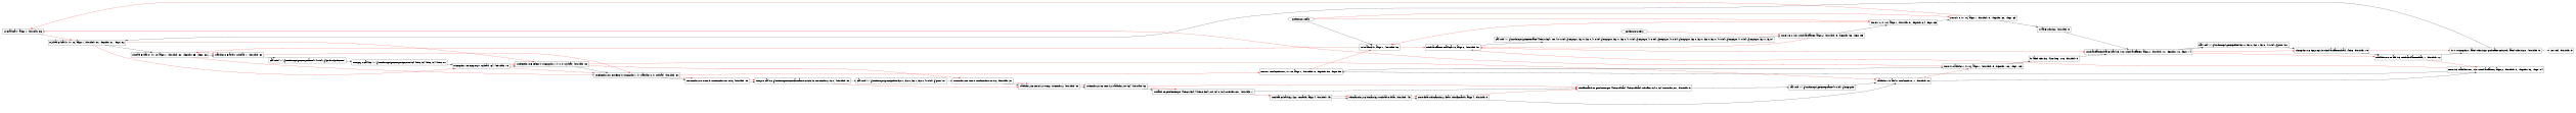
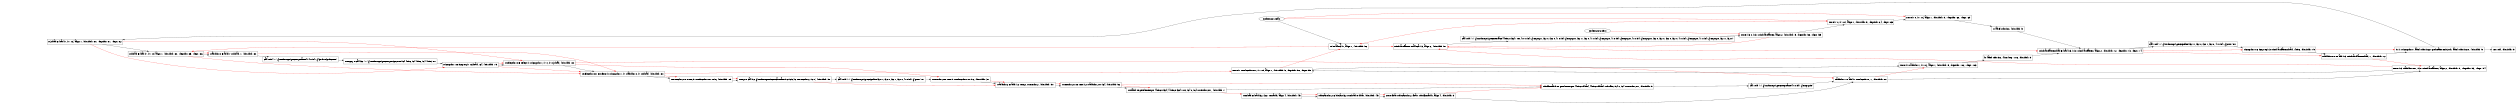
  digraph {
    rankdir=LR
    node [shape=record]
    edge [color=red]
-   n1 [label="  %j = alloca i7, align 1, !bitwidth !56"]
    n2 [label="  %j_load = load i7, i7* %j, align 1, !bitwidth !80, !dep_idx !81, !deps !82"]
    n3 [label="  %i = alloca i7, align 1, !bitwidth !56"]
    n4 [label="  %indvar_flatten = alloca i13, align 2, !bitwidth !57"]
    n5 [label="  %i_load = load i7, i7* %i, align 1, !bitwidth !80, !dep_idx !85, !deps !86"]
    n6 [label="  %icmp_ln11 = icmp eq i7 %j_load, -64, !bitwidth !79"]
    n7 [label="  %select_ln10 = select i1 %icmp_ln11, i7 0, i7 %j_load, !bitwidth !80"]
    n8 [label="  call void (...) @_ssdm_op_SpecInterface([4096 x i32]* %A, [10 x i8]* @empty_1, i32 0, i32 0, [1 x i8]* @empty_0, i32 -1, i32 0, [1 x i8]* @empty_0, [1 x i8]* @empty_0, [1 x i8]* @empty_0, i32 0, i32 0, i32 0, i32 0, [1 x i8]* @empty_0, [1 x i8]* @empty_0, i32 -1, i32 0)"]
    n9 [label="  %indvar_flatten_load = load i13, i13* %indvar_flatten, align 2, !bitwidth !72, !dep_idx !73, !deps !74"]
    n10 [label="  %add_ln10 = add i7 %i_load, 1, !bitwidth !80"]
    n11 [label="  %select_ln10_1 = select i1 %icmp_ln11, i7 %add_ln10, i7 %i_load, !bitwidth !80"]
    n12 [label="  store i13 0, i13* %indvar_flatten, align 2, !bitwidth !9, !dep_idx !58, !deps !59"]
    n13 [label="  call void (...) @_ssdm_op_SpecPipeline(i32 -1, i32 0, i32 1, i32 0, [1 x i8]* @p_str) #1"]
    n14 [label="  %icmp_ln10 = icmp eq i13 %indvar_flatten_load, -4096, !bitwidth !79"]
    n15 [label="  %add_ln10_1 = add i13 %indvar_flatten_load, 1, !bitwidth !72"]
    n16 [label="  store i7 0, i7* %i, align 1, !bitwidth !9, !dep_idx !64, !deps !65"]
    n17 [label="  store i7 0, i7* %j, align 1, !bitwidth !9, !dep_idx !68, !deps !69"]
    n18 [label="  br label %for.inc, !bitwidth !9"]
    n19 [label="  ret void, !bitwidth !9"]
    n20 [label="  br i1 %icmp_ln10, label %for.inc27.preheader.exitStub, label %for.inc10, !bitwidth !9"]
    n21 [label="  store i13 %add_ln10_1, i13* %indvar_flatten, align 2, !bitwidth !9, !dep_idx !93, !deps !94"]
    n22 [label="  store i7 %select_ln10_1, i7* %i, align 1, !bitwidth !9, !dep_idx !98, !deps !99"]
    n23 [label="%zext_ln12 = zext i7 %select_ln10 to i12, !bitwidth !31"]
    n24 [label="  %add_ln11 = add i7 %select_ln10, 1, !bitwidth !80"]
    n25 [label="  call void (...) @_ssdm_op_SpecLoopName([14 x i8]* @lprd_1_lprd_2_str)"]
    n26 [label="  %trunc_ln12 = trunc i7 %select_ln10_1 to i6, !bitwidth !89"]
    n27 [label="  %empty = call i32 (...) @_ssdm_op_SpecLoopTripCount(i64 4096, i64 4096, i64 4096) #1"]
-   n28 [label="%add_ln12 = store i12 %tmp, %zext_ln12, !bitwidth !90"]
+   n28 [label="  %add_ln12 = add i12 %tmp, %zext_ln12, !bitwidth !90"]
    n29 [label="  store i7 %add_ln11, i7* %j, align 1, !bitwidth !9, !dep_idx !102, !deps !103"]
    n30 [label="  %tmp = call i12 @_ssdm_op_BitConcatenate.i12.i6.i6(i6 %trunc_ln12, i6 0), !bitwidth !90"]
    n31 [label="  call void (...) @_ssdm_op_SpecPipeline(i32 -1, i32 0, i32 1, i32 0, [1 x i8]* @p_str) #1"]
    n32 [label="  %zext_ln12_1 = zext i12 %add_ln12 to i64, !bitwidth !92"]
    n33 [label="  %A_addr = getelementptr [4096 x i32], [4096 x i32]* %A, i64 0, i64 %zext_ln12_1, !bitwidth !7"]
    n34 [label="  %buff_A_addr = getelementptr [4096 x float], [4096 x float]* %buff_A, i64 0, i64 %zext_ln12_1, !bitwidth !9"]
    n35 [label="  %A_load = load i32, i32* %A_addr, align 4, !bitwidth !45"]
    n36 [label="  call void (...) @_ssdm_op_SpecLoopName([7 x i8]* @empty_5)"]
    n37 [label="  %bitcast_ln12 = bitcast i32 %A_load to float, !bitwidth !45"]
    n38 [label="  store float %bitcast_ln12, float* %buff_A_addr, align 4, !bitwidth !9"]
    n39 [label="  br label %for.inc, !llvm.loop !106, !bitwidth !9"]
    Node0x2c728910 [shape=""]
    Node0x2c728f40 [shape=""]
-   n1 -> n2
    n2 -> n5 [color=""]
    n2 -> n6
    n2 -> n7
    n3 -> n4
    n3 -> n5
    n4 -> n8 [color=""]
    n4 -> n9
    n5 -> n10 [color=""]
    n5 -> n10
    n5 -> n11
    n6 -> n7 [color=""]
    n6 -> n7
    n6 -> n11
    n7 -> n11 [color=""]
    n7 -> n23
    n7 -> n24
    n8 -> n12 [color=""]
    n9 -> n13 [color=""]
    n9 -> n14
    n9 -> n15
    n10 -> n11
    n10 -> n25 [color=""]
    n11 -> n22
    n11 -> n26 [color=""]
    n11 -> n26
    n12 -> n4
    n12 -> n16 [color=""]
    n13 -> n14 [color=""]
    n14 -> n15 [color=""]
    n14 -> n20
    n15 -> n20 [color=""]
    n15 -> n21
    n16 -> n3
    n16 -> n17 [color=""]
-   n17 -> n1
    n17 -> n18 [color=""]
    n18 -> n9 [color=""]
    n20 -> n2 [color=""]
    n20 -> n19 [color=""]
    n21 -> n4
    n21 -> n22 [color=""]
    n22 -> n3
    n22 -> n29 [color=""]
    n23 -> n28 [color=""]
    n23 -> n28
    n24 -> n21 [color=""]
    n24 -> n29
    n25 -> n27 [color=""]
    n26 -> n30 [color=""]
    n26 -> n30
    n27 -> n6 [color=""]
    n28 -> n32 [color=""]
    n28 -> n32
-   n29 -> n1
    n29 -> n39 [color=""]
    n30 -> n28
    n30 -> n31 [color=""]
    n31 -> n23 [color=""]
    n32 -> n33 [color=""]
    n32 -> n33
    n32 -> n34
    n33 -> n34 [color=""]
    n33 -> n35
    n34 -> n36 [color=""]
    n35 -> n37 [color=""]
    n35 -> n37
    n36 -> n24 [color=""]
    n37 -> n38 [color=""]
    n37 -> n38
    n38 -> n24 [color=""]
    n38 -> n34
    n39 -> n9 [color=""]
    Node0x2c728910 -> n12
    Node0x2c728f40 -> n3 [color=""]
    Node0x2c728f40 -> n16
    Node0x2c728f40 -> n17
  }
